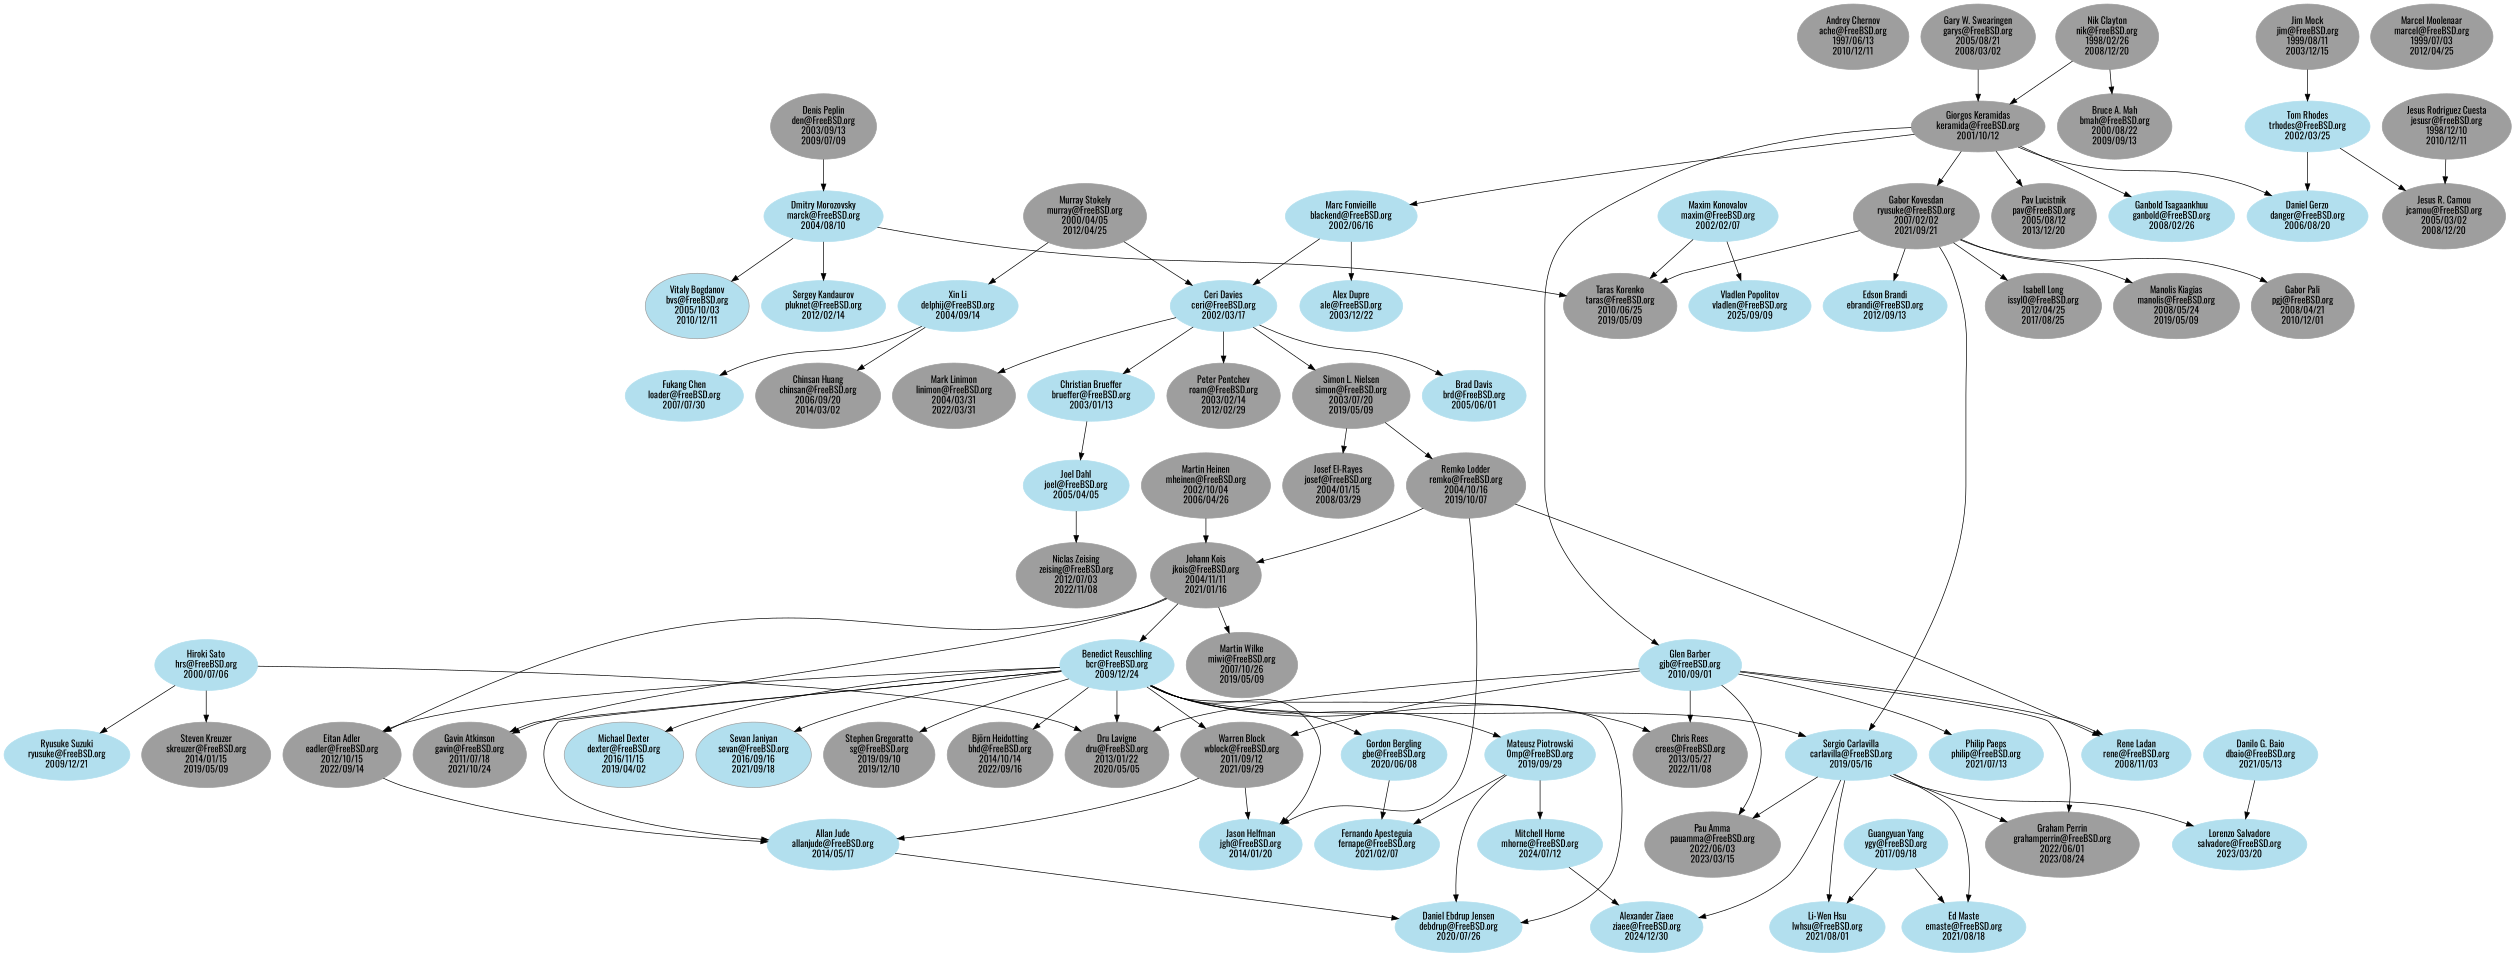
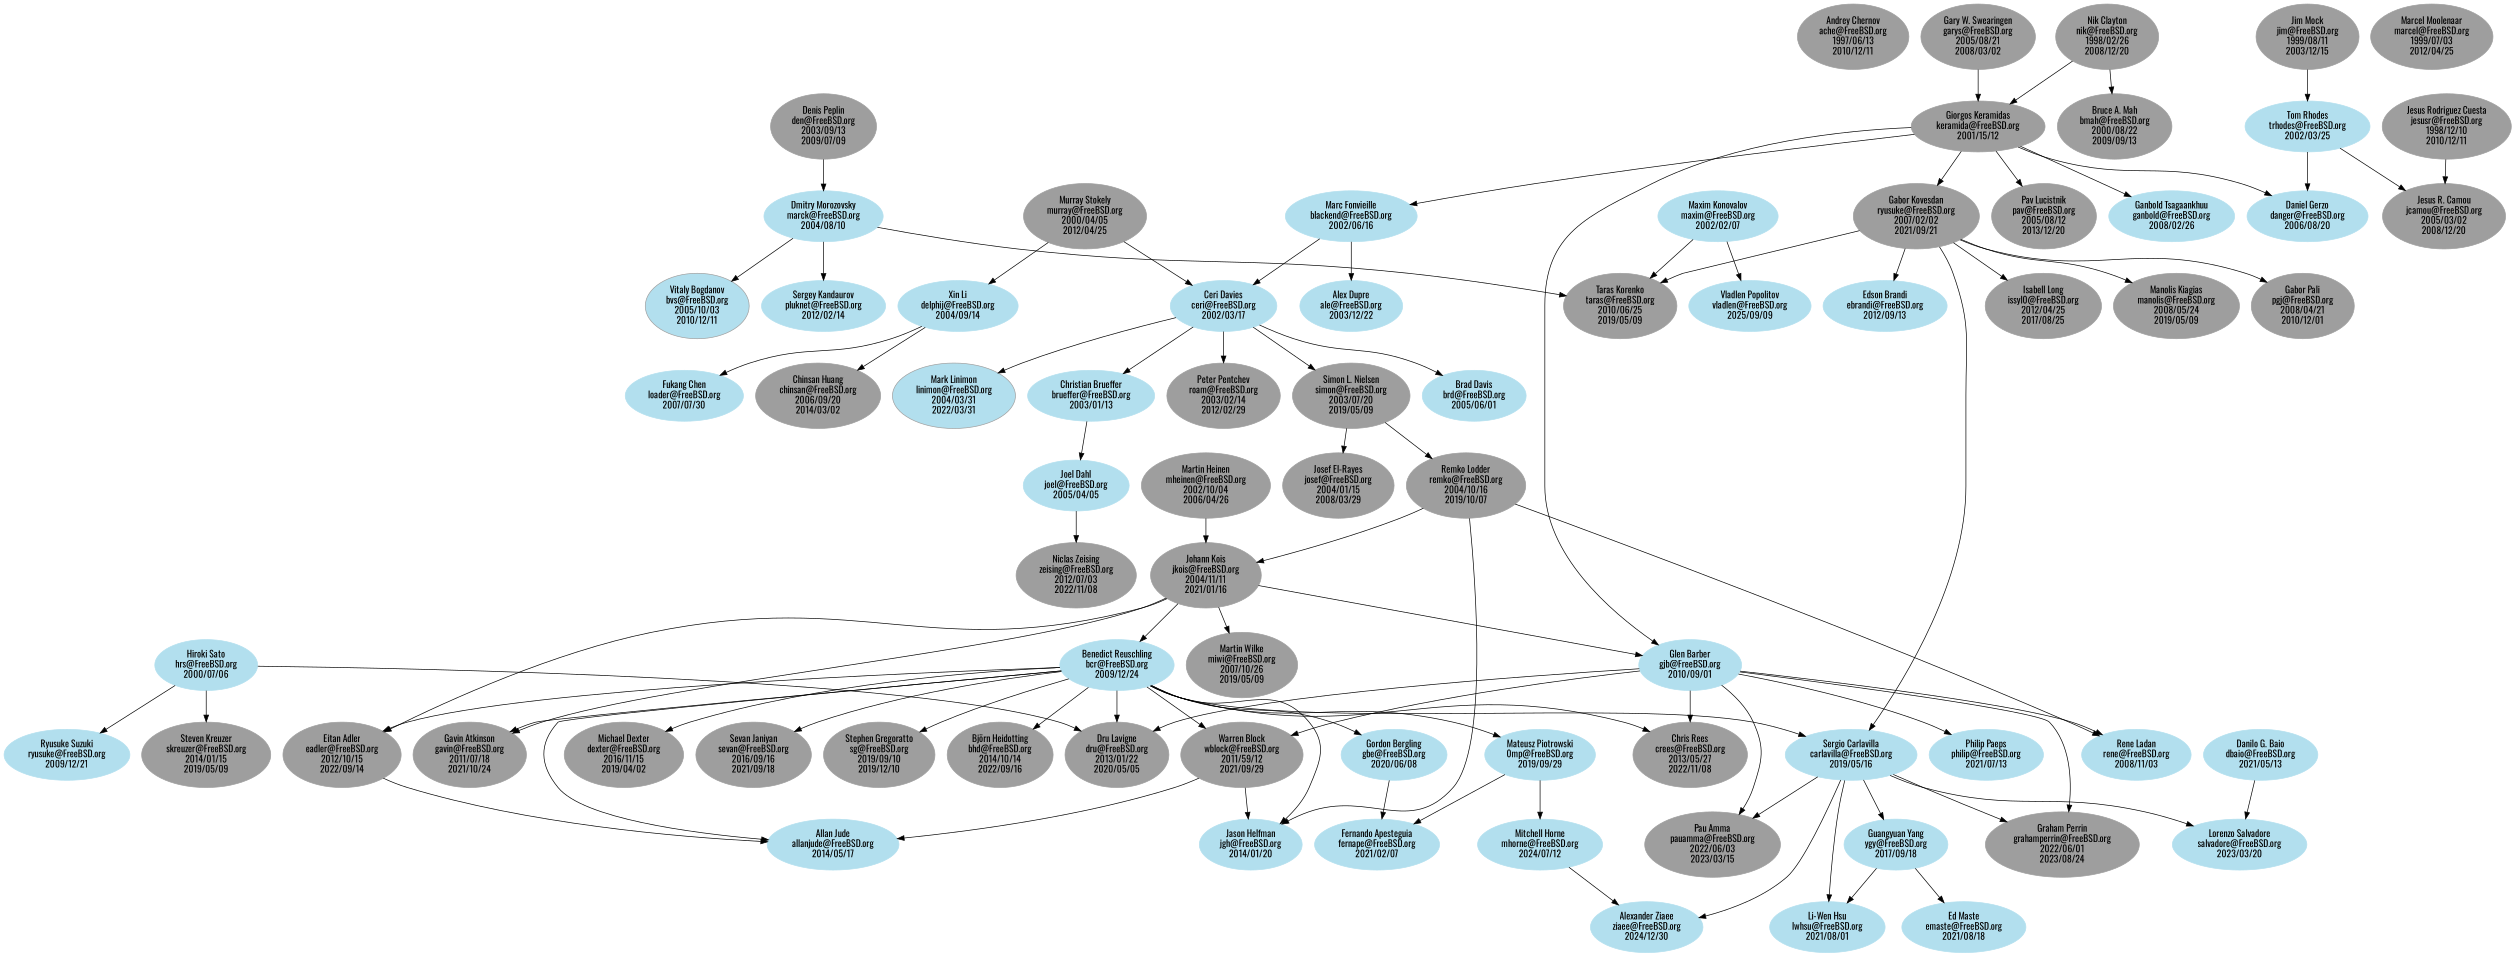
  digraph {
    fontname=Oswald
    node [bgcolor=black color=grey62 fontname=Oswald style=filled]
    edge [fontname=Oswald]
    n1 [label="Andrey Chernov\nache@FreeBSD.org\n1997/06/13\n2010/12/11"]
    n2 [label="Björn Heidotting\nbhd@FreeBSD.org\n2014/10/14\n2022/09/16"]
    n3 [label="Bruce A. Mah\nbmah@FreeBSD.org\n2000/08/22\n2009/09/13"]
    n4 [fillcolor=lightblue2 label="Vitaly Bogdanov\nbvs@FreeBSD.org\n2005/10/03\n2010/12/11"]
    n5 [label="Chinsan Huang\nchinsan@FreeBSD.org\n2006/09/20\n2014/03/02"]
    n6 [label="Chris Rees\ncrees@FreeBSD.org\n2013/05/27\n2022/11/08"]
    n7 [label="Denis Peplin\nden@FreeBSD.org\n2003/09/13\n2009/07/09"]
    n8 [color=lightblue2 label="Dmitry Morozovsky\nmarck@FreeBSD.org\n2004/08/10"]
    n9 [label="Taras Korenko\ntaras@FreeBSD.org\n2010/06/25\n2019/05/09"]
    n10 [color=lightblue2 label="Sergey Kandaurov\npluknet@FreeBSD.org\n2012/02/14"]
-   n11 [label="Michael Dexter\ndexter@FreeBSD.org\n2016/11/15\n2019/04/02" fillcolor=lightblue2]
+   n11 [label="Michael Dexter\ndexter@FreeBSD.org\n2016/11/15\n2019/04/02"]
    n12 [label="Dru Lavigne\ndru@FreeBSD.org\n2013/01/22\n2020/05/05"]
    n13 [label="Eitan Adler\neadler@FreeBSD.org\n2012/10/15\n2022/09/14"]
    n14 [color=lightblue2 label="Allan Jude\nallanjude@FreeBSD.org\n2014/05/17"]
-   n15 [color=lightblue2 label="Daniel Ebdrup Jensen\ndebdrup@FreeBSD.org\n2020/07/26"]
    n16 [label="Gabor Kovesdan\nryusuke@FreeBSD.org\n2007/02/02\n2021/09/21"]
    n17 [label="Isabell Long\nissyl0@FreeBSD.org\n2012/04/25\n2017/08/25"]
    n18 [label="Manolis Kiagias\nmanolis@FreeBSD.org\n2008/05/24\n2019/05/09"]
    n19 [label="Gabor Pali\npgj@FreeBSD.org\n2008/04/21\n2010/12/01"]
    n20 [color=lightblue2 label="Sergio Carlavilla\ncarlavilla@FreeBSD.org\n2019/05/16"]
    n21 [color=lightblue2 label="Edson Brandi\nebrandi@FreeBSD.org\n2012/09/13"]
    n22 [label="Graham Perrin\ngrahamperrin@FreeBSD.org\n2022/06/01\n2023/08/24"]
    n23 [label="Pau Amma\npauamma@FreeBSD.org\n2022/06/03\n2023/03/15"]
    n24 [color=lightblue2 label="Ed Maste\nemaste@FreeBSD.org\n2021/08/18"]
    n25 [color=lightblue2 label="Li-Wen Hsu\nlwhsu@FreeBSD.org\n2021/08/01"]
    n26 [color=lightblue2 label="Lorenzo Salvadore\nsalvadore@FreeBSD.org\n2023/03/20"]
    n27 [color=lightblue2 label="Alexander Ziaee\nziaee@FreeBSD.org\n2024/12/30"]
    n28 [label="Gary W. Swearingen\ngarys@FreeBSD.org\n2005/08/21\n2008/03/02"]
-   n29 [label="Giorgos Keramidas\nkeramida@FreeBSD.org\n2001/10/12"]
+   n29 [label="Giorgos Keramidas\nkeramida@FreeBSD.org\n2001/15/12"]
    n30 [label="Gavin Atkinson\ngavin@FreeBSD.org\n2011/07/18\n2021/10/24"]
    n31 [label="Jesus R. Camou\njcamou@FreeBSD.org\n2005/03/02\n2008/12/20"]
    n32 [label="Jesus Rodriguez Cuesta\njesusr@FreeBSD.org\n1998/12/10\n2010/12/11"]
    n33 [label="Jim Mock\njim@FreeBSD.org\n1999/08/11\n2003/12/15"]
    n34 [color=lightblue2 label="Tom Rhodes\ntrhodes@FreeBSD.org\n2002/03/25"]
    n35 [color=lightblue2 label="Daniel Gerzo\ndanger@FreeBSD.org\n2006/08/20"]
    n36 [label="Johann Kois\njkois@FreeBSD.org\n2004/11/11\n2021/01/16"]
    n37 [label="Martin Wilke\nmiwi@FreeBSD.org\n2007/10/26\n2019/05/09"]
    n38 [color=lightblue2 label="Benedict Reuschling\nbcr@FreeBSD.org\n2009/12/24"]
    n39 [color=lightblue2 label="Glen Barber\ngjb@FreeBSD.org\n2010/09/01"]
    n40 [color=lightblue2 label="Jason Helfman\njgh@FreeBSD.org\n2014/01/20"]
-   n41 [label="Sevan Janiyan\nsevan@FreeBSD.org\n2016/09/16\n2021/09/18" fillcolor=lightblue2]
+   n41 [label="Sevan Janiyan\nsevan@FreeBSD.org\n2016/09/16\n2021/09/18"]
    n42 [label="Stephen Gregoratto\nsg@FreeBSD.org\n2019/09/10\n2019/12/10"]
-   n43 [label="Warren Block\nwblock@FreeBSD.org\n2011/09/12\n2021/09/29"]
+   n43 [label="Warren Block\nwblock@FreeBSD.org\n2011/59/12\n2021/09/29"]
    n44 [color=lightblue2 label="Mateusz Piotrowski\n0mp@FreeBSD.org\n2019/09/29"]
    n45 [color=lightblue2 label="Gordon Bergling\ngbe@FreeBSD.org\n2020/06/08"]
    n46 [color=lightblue2 label="Rene Ladan\nrene@FreeBSD.org\n2008/11/03"]
    n47 [color=lightblue2 label="Philip Paeps\nphilip@FreeBSD.org\n2021/07/13"]
    n48 [label="Josef El-Rayes\njosef@FreeBSD.org\n2004/01/15\n2008/03/29"]
    n49 [label="Pav Lucistnik\npav@FreeBSD.org\n2005/08/12\n2013/12/20"]
    n50 [color=lightblue2 label="Marc Fonvieille\nblackend@FreeBSD.org\n2002/06/16"]
    n51 [color=lightblue2 label="Ganbold Tsagaankhuu\nganbold@FreeBSD.org\n2008/02/26"]
    n52 [color=lightblue2 label="Ceri Davies\nceri@FreeBSD.org\n2002/03/17"]
    n53 [color=lightblue2 label="Alex Dupre\nale@FreeBSD.org\n2003/12/22"]
-   n54 [label="Mark Linimon\nlinimon@FreeBSD.org\n2004/03/31\n2022/03/31"]
+   n54 [label="Mark Linimon\nlinimon@FreeBSD.org\n2004/03/31\n2022/03/31" fillcolor=lightblue2]
    n55 [label="Marcel Moolenaar\nmarcel@FreeBSD.org\n1999/07/03\n2012/04/25"]
    n56 [label="Martin Heinen\nmheinen@FreeBSD.org\n2002/10/04\n2006/04/26"]
    n57 [label="Murray Stokely\nmurray@FreeBSD.org\n2000/04/05\n2012/04/25"]
    n58 [color=lightblue2 label="Xin Li\ndelphij@FreeBSD.org\n2004/09/14"]
    n59 [label="Peter Pentchev\nroam@FreeBSD.org\n2003/02/14\n2012/02/29"]
    n60 [label="Simon L. Nielsen\nsimon@FreeBSD.org\n2003/07/20\n2019/05/09"]
    n61 [color=lightblue2 label="Brad Davis\nbrd@FreeBSD.org\n2005/06/01"]
    n62 [color=lightblue2 label="Christian Brueffer\nbrueffer@FreeBSD.org\n2003/01/13"]
    n63 [color=lightblue2 label="Fukang Chen\nloader@FreeBSD.org\n2007/07/30"]
    n64 [label="Nik Clayton\nnik@FreeBSD.org\n1998/02/26\n2008/12/20"]
    n65 [label="Remko Lodder\nremko@FreeBSD.org\n2004/10/16\n2019/10/07"]
    n66 [label="Steven Kreuzer\nskreuzer@FreeBSD.org\n2014/01/15\n2019/05/09"]
    n67 [label="Niclas Zeising\nzeising@FreeBSD.org\n2012/07/03\n2022/11/08"]
    n68 [color=lightblue2 label="Fernando Apesteguia\nfernape@FreeBSD.org\n2021/02/07"]
    n69 [color=lightblue2 label="Mitchell Horne\nmhorne@FreeBSD.org\n2024/07/12"]
    n70 [color=lightblue2 label="Joel Dahl\njoel@FreeBSD.org\n2005/04/05"]
    n71 [color=lightblue2 label="Danilo G. Baio\ndbaio@FreeBSD.org\n2021/05/13"]
    n72 [color=lightblue2 label="Hiroki Sato\nhrs@FreeBSD.org\n2000/07/06"]
    n73 [color=lightblue2 label="Ryusuke Suzuki\nryusuke@FreeBSD.org\n2009/12/21"]
    n74 [color=lightblue2 label="Maxim Konovalov\nmaxim@FreeBSD.org\n2002/02/07"]
    n75 [color=lightblue2 label="Vladlen Popolitov\nvladlen@FreeBSD.org\n2025/09/09"]
    n76 [color=lightblue2 label="Guangyuan Yang\nygy@FreeBSD.org\n2017/09/18"]
    n7 -> n8
    n8 -> n4
    n8 -> n9
    n8 -> n10
    n13 -> n14
-   n14 -> n15
    n16 -> n9
    n16 -> n17
    n16 -> n18
    n16 -> n19
    n16 -> n20
    n16 -> n21
    n20 -> n22
    n20 -> n23
-   n20 -> n24
+   n20 -> n76
    n20 -> n25
    n20 -> n26
    n20 -> n27
    n28 -> n29
    n29 -> n16
    n29 -> n35
    n29 -> n39
    n29 -> n49
    n29 -> n50
    n29 -> n51
    n32 -> n31
    n33 -> n34
    n34 -> n31
    n34 -> n35
    n36 -> n13
    n36 -> n30
    n36 -> n37
    n36 -> n38
+   n36 -> n39
    n38 -> n2
    n38 -> n6
    n38 -> n11
    n38 -> n12
    n38 -> n13
    n38 -> n14
-   n38 -> n15
    n38 -> n20
    n38 -> n30
    n38 -> n40
    n38 -> n41
    n38 -> n42
    n38 -> n43
    n38 -> n44
    n38 -> n45
    n39 -> n6
    n39 -> n12
    n39 -> n22
    n39 -> n23
    n39 -> n43
    n39 -> n46
    n39 -> n47
    n43 -> n14
    n43 -> n40
-   n44 -> n15
    n44 -> n68
    n44 -> n69
    n45 -> n68
    n50 -> n52
    n50 -> n53
    n52 -> n54
    n52 -> n59
    n52 -> n60
    n52 -> n61
    n52 -> n62
    n56 -> n36
    n57 -> n52
    n57 -> n58
    n58 -> n5
    n58 -> n63
    n60 -> n48
    n60 -> n65
    n62 -> n70
    n64 -> n3
    n64 -> n29
    n65 -> n36
    n65 -> n40
    n65 -> n46
    n69 -> n27
    n70 -> n67
    n71 -> n26
    n72 -> n12
    n72 -> n66
    n72 -> n73
    n74 -> n9
    n74 -> n75
    n76 -> n24
    n76 -> n25
  }
